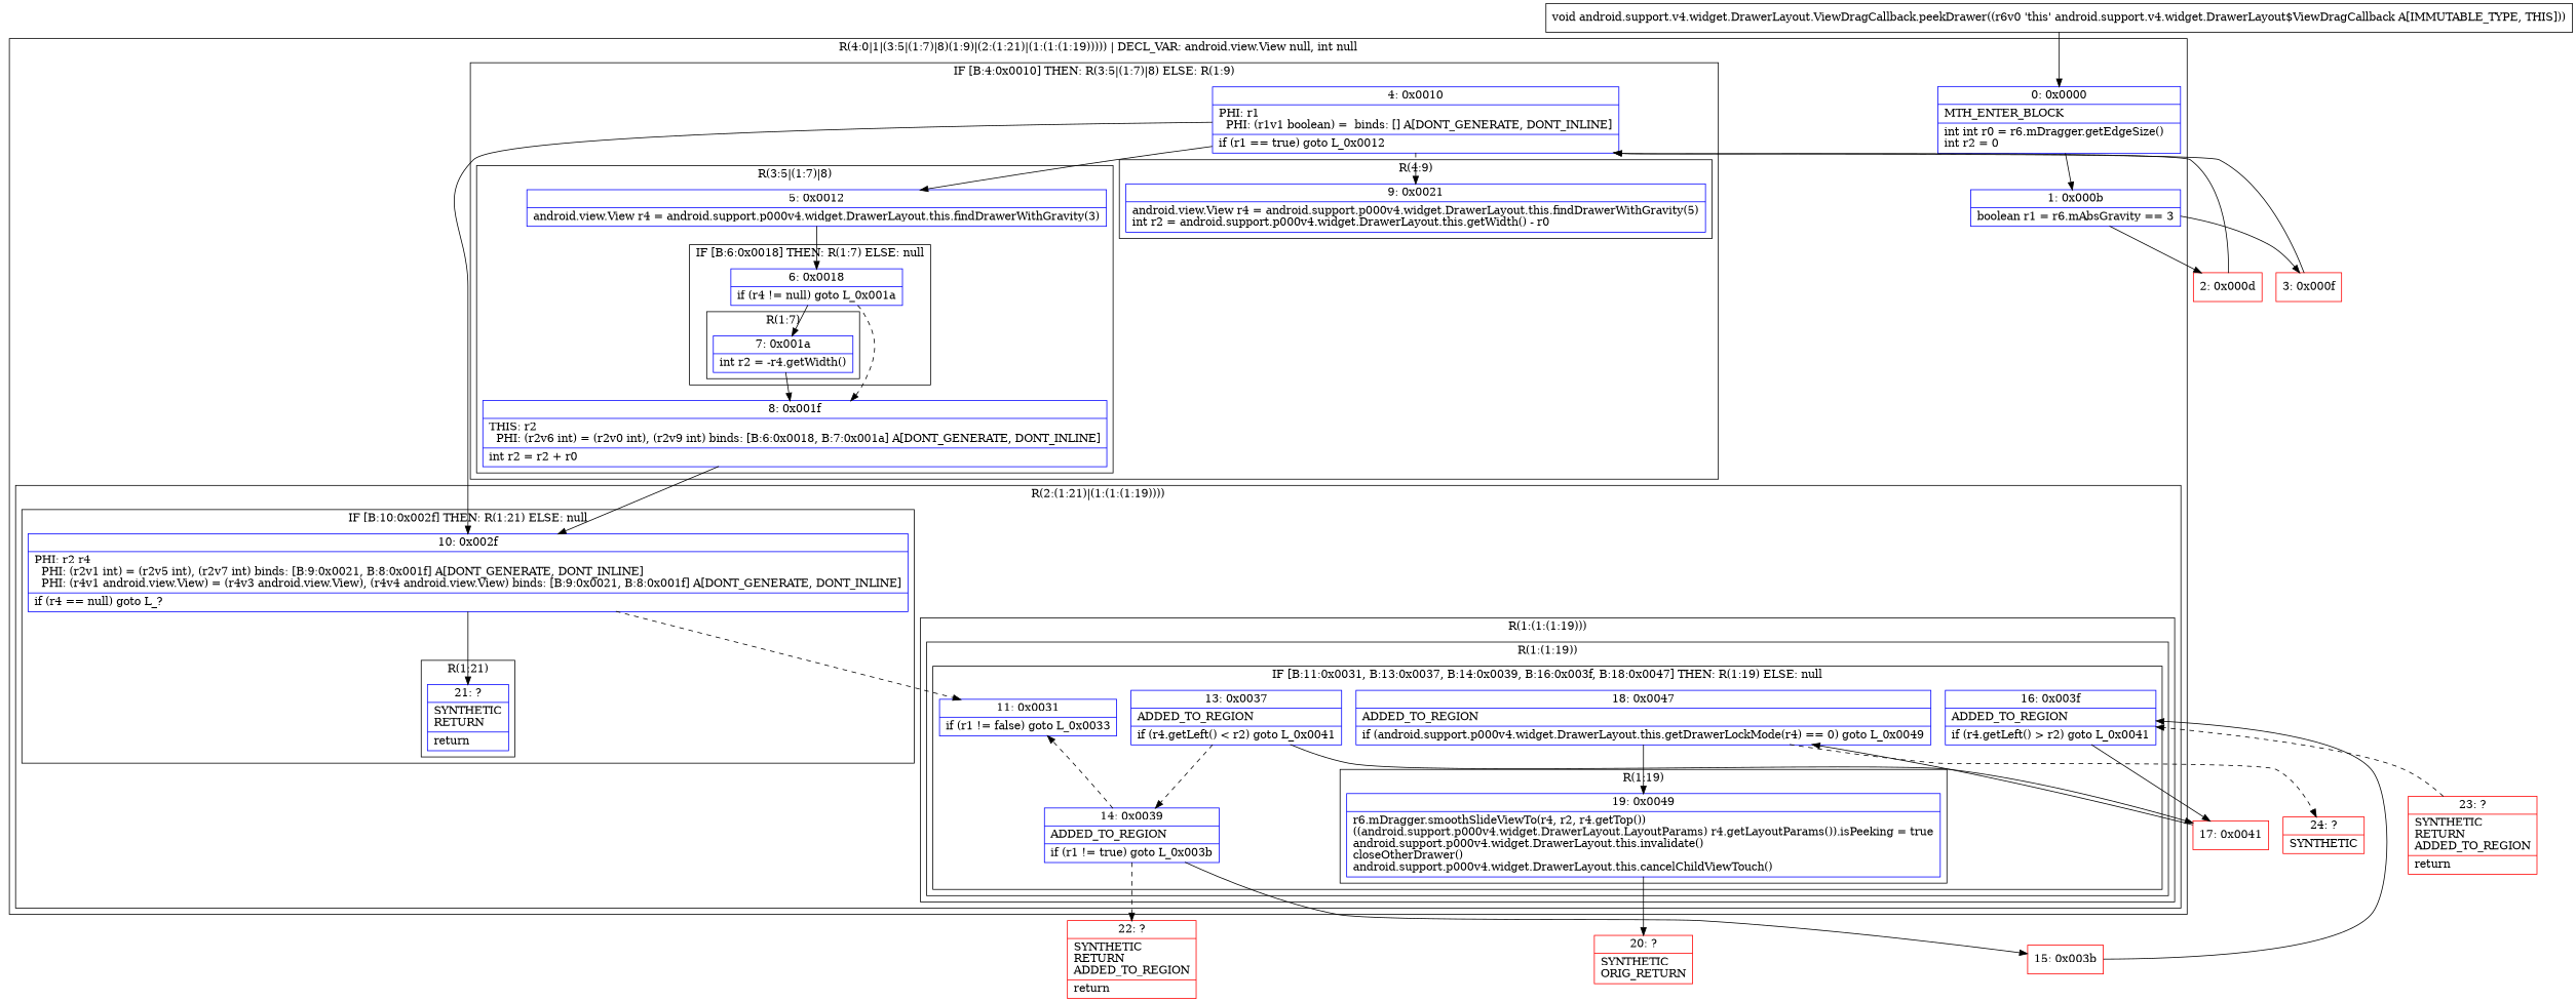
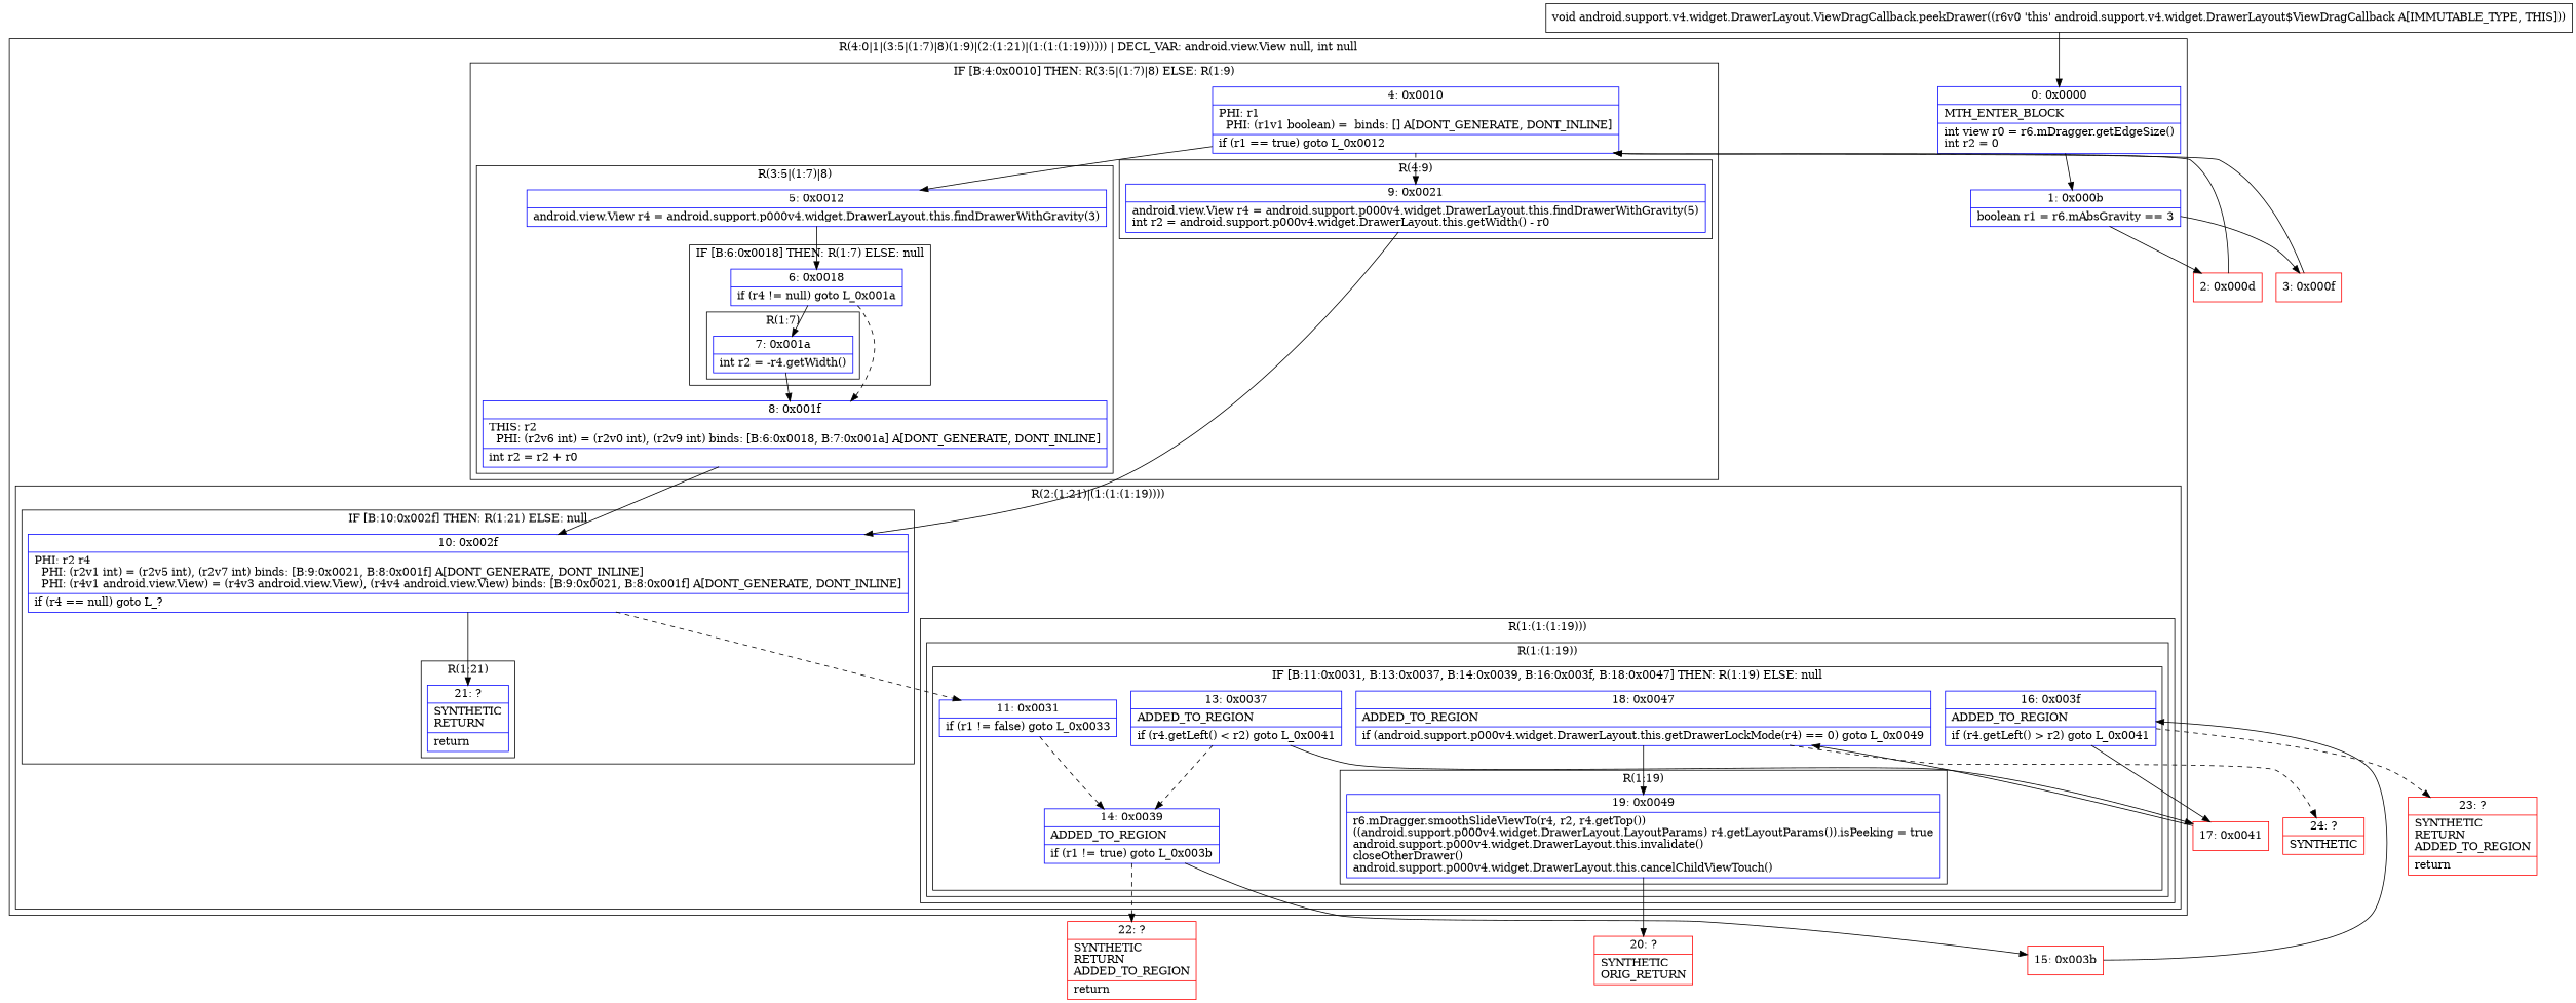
  digraph {
    node [color=blue shape=record]
    n1 [label="{7\:\ 0x001a|int r2 = \-r4.getWidth()\l}"]
    n2 [label="{6\:\ 0x0018|if (r4 != null) goto L_0x001a\l}"]
    n3 [label="{5\:\ 0x0012|android.view.View r4 = android.support.p000v4.widget.DrawerLayout.this.findDrawerWithGravity(3)\l}"]
    n4 [label="{8\:\ 0x001f|THIS: r2 \l  PHI: (r2v6 int) = (r2v0 int), (r2v9 int) binds: [B:6:0x0018, B:7:0x001a] A[DONT_GENERATE, DONT_INLINE]\l|int r2 = r2 + r0\l}"]
    n5 [label="{9\:\ 0x0021|android.view.View r4 = android.support.p000v4.widget.DrawerLayout.this.findDrawerWithGravity(5)\lint r2 = android.support.p000v4.widget.DrawerLayout.this.getWidth() \- r0\l}"]
    n6 [label="{4\:\ 0x0010|PHI: r1 \l  PHI: (r1v1 boolean) =  binds: [] A[DONT_GENERATE, DONT_INLINE]\l|if (r1 == true) goto L_0x0012\l}"]
    n7 [label="{21\:\ ?|SYNTHETIC\lRETURN\l|return\l}"]
    n8 [label="{10\:\ 0x002f|PHI: r2 r4 \l  PHI: (r2v1 int) = (r2v5 int), (r2v7 int) binds: [B:9:0x0021, B:8:0x001f] A[DONT_GENERATE, DONT_INLINE]\l  PHI: (r4v1 android.view.View) = (r4v3 android.view.View), (r4v4 android.view.View) binds: [B:9:0x0021, B:8:0x001f] A[DONT_GENERATE, DONT_INLINE]\l|if (r4 == null) goto L_?\l}"]
    n9 [label="{19\:\ 0x0049|r6.mDragger.smoothSlideViewTo(r4, r2, r4.getTop())\l((android.support.p000v4.widget.DrawerLayout.LayoutParams) r4.getLayoutParams()).isPeeking = true\landroid.support.p000v4.widget.DrawerLayout.this.invalidate()\lcloseOtherDrawer()\landroid.support.p000v4.widget.DrawerLayout.this.cancelChildViewTouch()\l}"]
    n10 [label="{11\:\ 0x0031|if (r1 != false) goto L_0x0033\l}"]
    n11 [label="{13\:\ 0x0037|ADDED_TO_REGION\l|if (r4.getLeft() \< r2) goto L_0x0041\l}"]
    n12 [label="{14\:\ 0x0039|ADDED_TO_REGION\l|if (r1 != true) goto L_0x003b\l}"]
    n13 [label="{16\:\ 0x003f|ADDED_TO_REGION\l|if (r4.getLeft() \> r2) goto L_0x0041\l}"]
    n14 [label="{18\:\ 0x0047|ADDED_TO_REGION\l|if (android.support.p000v4.widget.DrawerLayout.this.getDrawerLockMode(r4) == 0) goto L_0x0049\l}"]
-   n15 [label="{0\:\ 0x0000|MTH_ENTER_BLOCK\l|int int r0 = r6.mDragger.getEdgeSize()\lint r2 = 0\l}"]
+   n15 [label="{0\:\ 0x0000|MTH_ENTER_BLOCK\l|int view r0 = r6.mDragger.getEdgeSize()\lint r2 = 0\l}"]
    n16 [label="{1\:\ 0x000b|boolean r1 = r6.mAbsGravity == 3\l}"]
    n17 [color=red label="{20\:\ ?|SYNTHETIC\lORIG_RETURN\l}"]
    n18 [color=red label="{17\:\ 0x0041}"]
    n19 [color=red label="{15\:\ 0x003b}"]
    n20 [color=red label="{22\:\ ?|SYNTHETIC\lRETURN\lADDED_TO_REGION\l|return\l}"]
    n21 [color=red label="{23\:\ ?|SYNTHETIC\lRETURN\lADDED_TO_REGION\l|return\l}"]
    n22 [color=red label="{24\:\ ?|SYNTHETIC\l}"]
    n23 [color=red label="{2\:\ 0x000d}"]
    n24 [color=red label="{3\:\ 0x000f}"]
    n25 [label="{void android.support.v4.widget.DrawerLayout.ViewDragCallback.peekDrawer((r6v0 'this' android.support.v4.widget.DrawerLayout$ViewDragCallback A[IMMUTABLE_TYPE, THIS])) }" color=""]
    subgraph cluster_1 {
      label="R(4:0|1|(3:5|(1:7)|8)(1:9)|(2:(1:21)|(1:(1:(1:19))))) | DECL_VAR: android.view.View null, int null\l"
      n15
      n16
      subgraph cluster_2 {
        label="IF [B:4:0x0010] THEN: R(3:5|(1:7)|8) ELSE: R(1:9)"
        n6
        subgraph cluster_3 {
          label="R(3:5|(1:7)|8)"
          n3
          n4
          subgraph cluster_4 {
            label="IF [B:6:0x0018] THEN: R(1:7) ELSE: null"
            n2
            subgraph cluster_5 {
              label="R(1:7)"
              n1
            }
          }
        }
        subgraph cluster_6 {
          label="R(4:9)"
          n5
        }
      }
      subgraph cluster_7 {
        label="R(2:(1:21)|(1:(1:(1:19))))"
        subgraph cluster_8 {
          label="IF [B:10:0x002f] THEN: R(1:21) ELSE: null"
          n8
          subgraph cluster_9 {
            label="R(1:21)"
            n7
          }
        }
        subgraph cluster_10 {
          label="R(1:(1:(1:19)))"
          subgraph cluster_11 {
            label="R(1:(1:19))"
            subgraph cluster_12 {
              label="IF [B:11:0x0031, B:13:0x0037, B:14:0x0039, B:16:0x003f, B:18:0x0047] THEN: R(1:19) ELSE: null"
              n10
              n11
              n12
              n13
              n14
              subgraph cluster_13 {
                label="R(1:19)"
                n9
              }
            }
          }
        }
      }
    }
    n1 -> n4
    n2 -> n1
    n2 -> n4 [style=dashed]
    n3 -> n2
    n4 -> n8
-   n6 -> n8
+   n5 -> n8
    n6 -> n3
    n6 -> n5 [style=dashed]
    n8 -> n7
    n8 -> n10 [style=dashed]
    n9 -> n17
-   n12 -> n10 [style=dashed]
+   n10 -> n12 [style=dashed]
    n11 -> n12 [style=dashed]
    n11 -> n18
    n12 -> n19
    n12 -> n20 [style=dashed]
    n13 -> n18
-   n21 -> n13 [style=dashed]
+   n13 -> n21 [style=dashed]
    n14 -> n9
    n14 -> n22 [style=dashed]
    n15 -> n16
    n16 -> n23
    n16 -> n24
    n18 -> n14
    n19 -> n13
    n23 -> n6
    n24 -> n6
    n25 -> n15
  }
